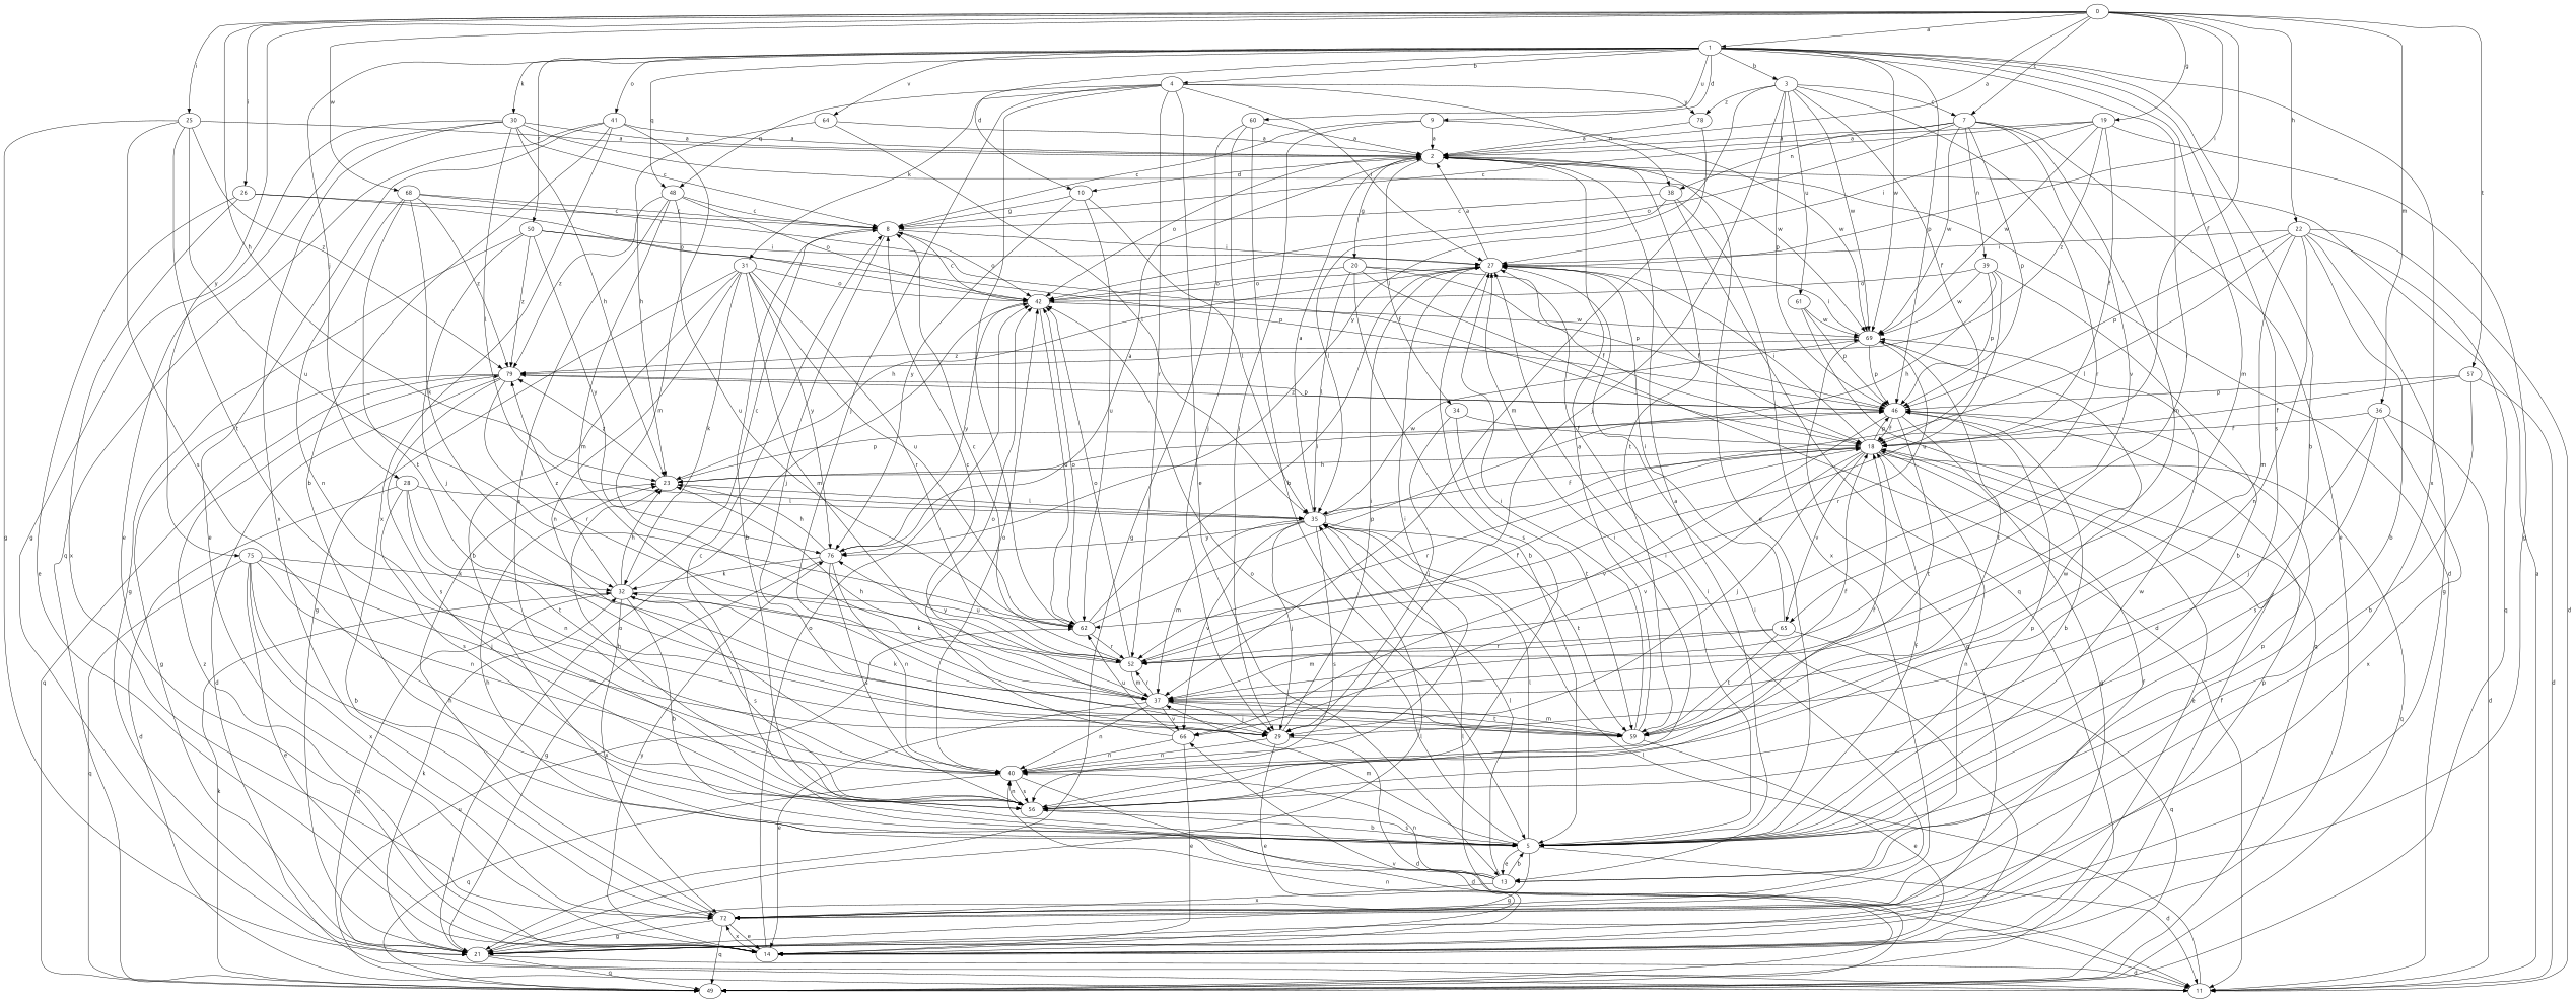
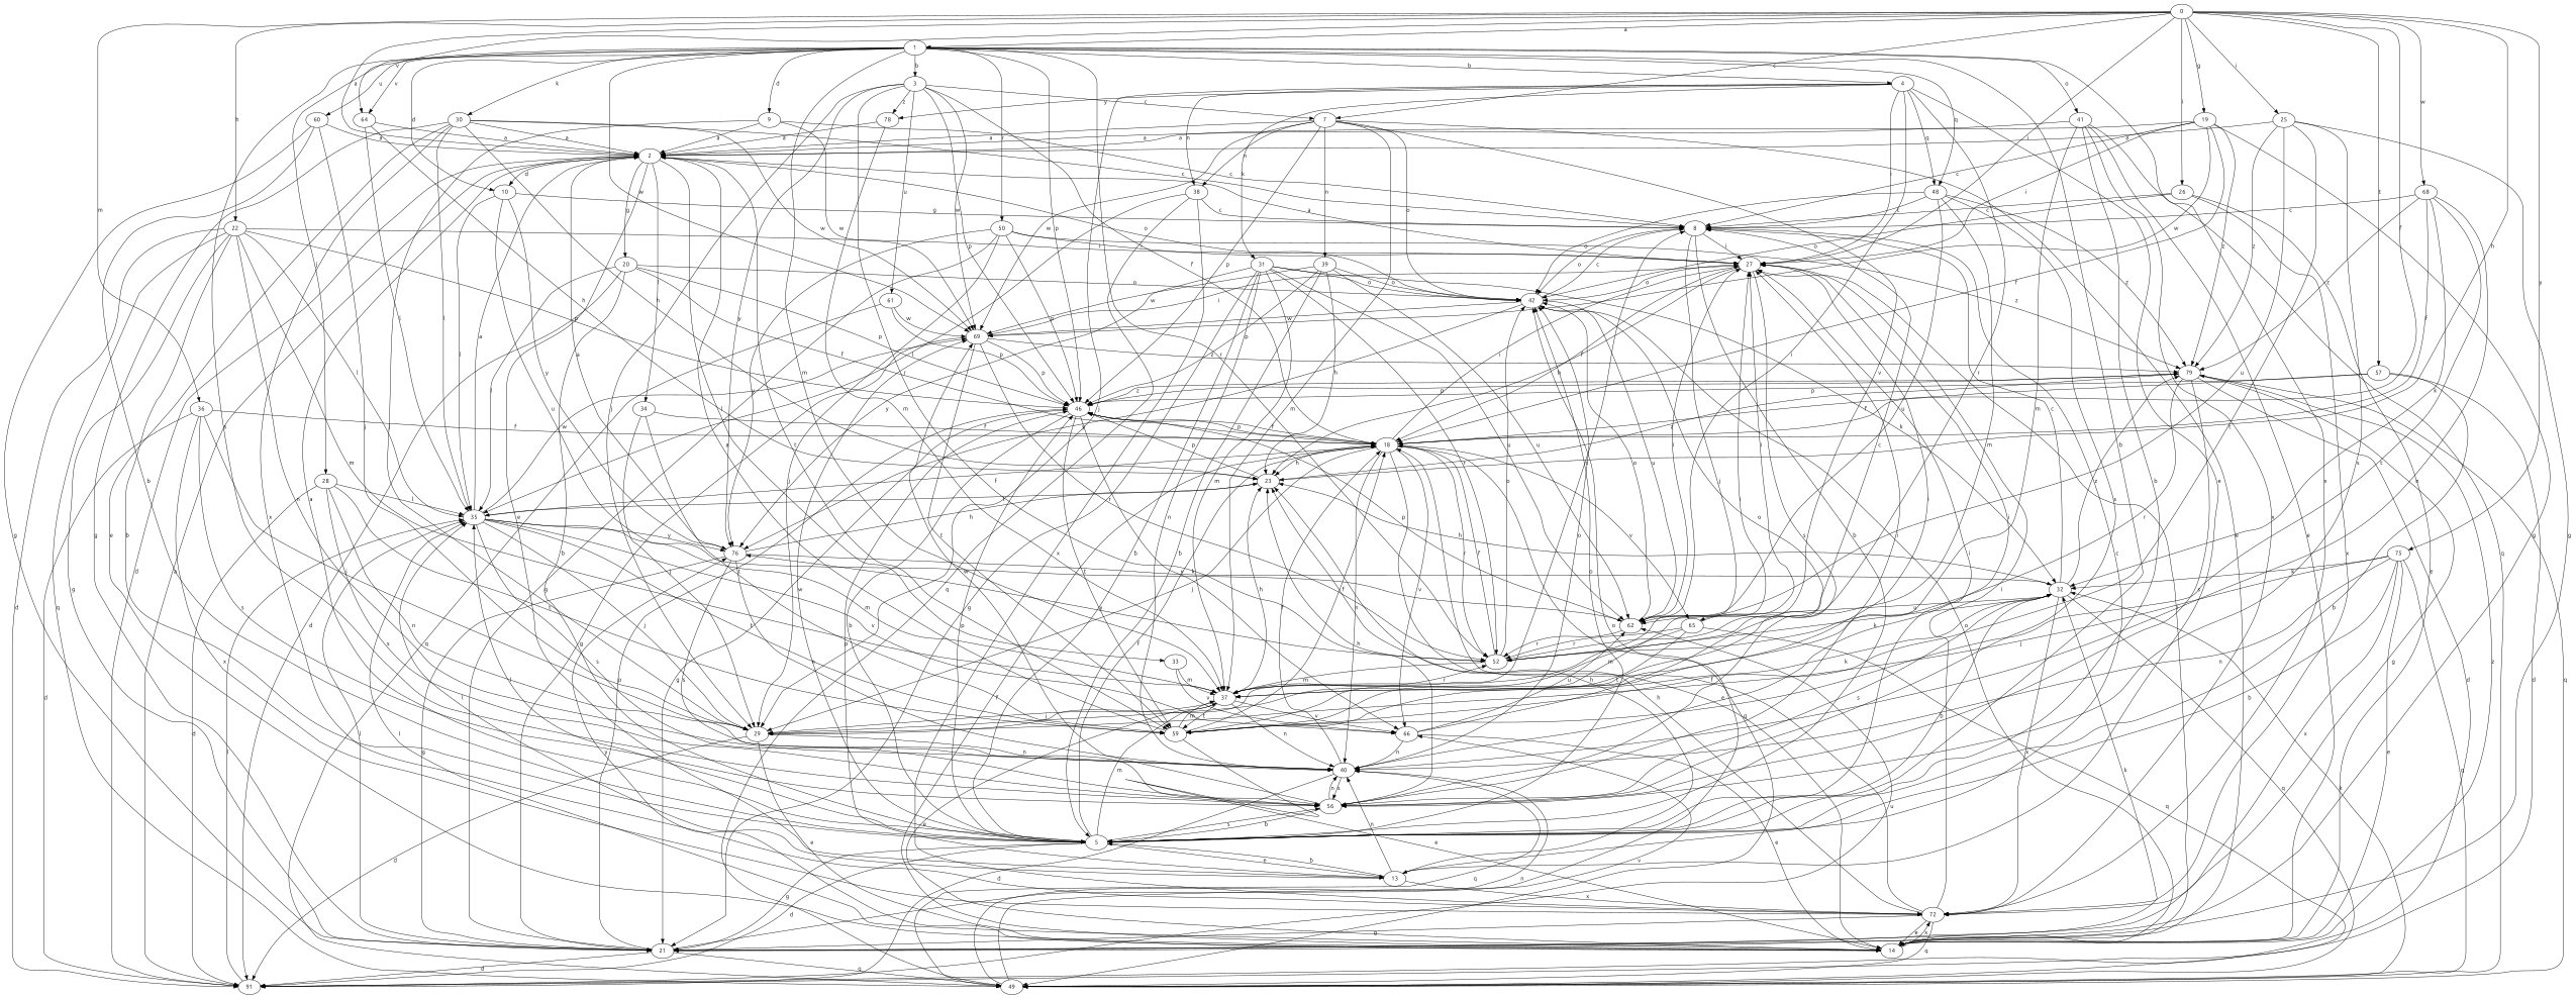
  strict digraph {
    fontname=Ubuntu
    node [fontname=Ubuntu]
    edge [fontname=Ubuntu]
    0
    1
    2
    7
    18
    19
    22
    23
    25
    26
    27
    36
    57
    64
    68
    75
    3
    4
    5
    9
    10
    28
    30
    37
    41
    46
    48
    50
    52
    56
    60
    69
    72
-   11
+   11 [label=91]
    13
    20
+   33
    34
    42
    59
    38
    14
    39
    65
    29
    40
    49
    66
    21
    8
    79
    35
    62
    32
    61
    76
    78
    31
    0 -> 1 [label=a]
    0 -> 2 [label=a]
    0 -> 7 [label=c]
    0 -> 18 [label=f]
    0 -> 19 [label=g]
    0 -> 22 [label=h]
    0 -> 23 [label=h]
    0 -> 25 [label=i]
    0 -> 26 [label=i]
    0 -> 27 [label=i]
    0 -> 36 [label=m]
    0 -> 57 [label=t]
+   0 -> 64 [label=v]
    0 -> 68 [label=w]
    0 -> 75 [label=y]
    1 -> 64 [label=v]
    1 -> 3 [label=b]
    1 -> 4 [label=b]
    1 -> 5 [label=b]
    1 -> 9 [label=d]
    1 -> 10 [label=d]
    1 -> 28 [label=j]
    1 -> 30 [label=k]
    1 -> 37 [label=m]
    1 -> 41 [label=o]
    1 -> 46 [label=p]
    1 -> 48 [label=q]
    1 -> 50 [label=r]
    1 -> 52 [label=r]
    1 -> 56 [label=s]
    1 -> 60 [label=u]
    1 -> 69 [label=w]
    1 -> 72 [label=x]
    2 -> 10 [label=d]
    2 -> 11 [label=d]
    2 -> 13 [label=e]
    2 -> 20 [label=g]
+   2 -> 33 [label=l]
    2 -> 34 [label=l]
    2 -> 42 [label=o]
    2 -> 59 [label=t]
    7 -> 2 [label=a]
    7 -> 37 [label=m]
    7 -> 46 [label=p]
    7 -> 69 [label=w]
    7 -> 42 [label=o]
    7 -> 38 [label=n]
    7 -> 14 [label=e]
    7 -> 39 [label=n]
    7 -> 65 [label=v]
    18 -> 23 [label=h]
    18 -> 27 [label=i]
    18 -> 46 [label=p]
    18 -> 52 [label=r]
    18 -> 14 [label=e]
    18 -> 65 [label=v]
    18 -> 29 [label=j]
-   18 -> 13 [label=n]
+   18 -> 40 [label=n]
    18 -> 49 [label=q]
    18 -> 66 [label=v]
    19 -> 2 [label=a]
    19 -> 18 [label=f]
    19 -> 27 [label=i]
    19 -> 69 [label=w]
    19 -> 21 [label=g]
    19 -> 8 [label=c]
    19 -> 79 [label=z]
    22 -> 27 [label=i]
    22 -> 5 [label=b]
    22 -> 37 [label=m]
    22 -> 46 [label=p]
    22 -> 11 [label=d]
    22 -> 40 [label=n]
    22 -> 49 [label=q]
    22 -> 21 [label=g]
    22 -> 35 [label=l]
    23 -> 46 [label=p]
    23 -> 79 [label=z]
    23 -> 35 [label=l]
    25 -> 2 [label=a]
    25 -> 56 [label=s]
    25 -> 59 [label=t]
    25 -> 21 [label=g]
    25 -> 79 [label=z]
    25 -> 62 [label=u]
    26 -> 72 [label=x]
    26 -> 42 [label=o]
    26 -> 14 [label=e]
    26 -> 8 [label=c]
    27 -> 2 [label=a]
    27 -> 18 [label=f]
    27 -> 23 [label=h]
    27 -> 56 [label=s]
    27 -> 42 [label=o]
    36 -> 18 [label=f]
    36 -> 56 [label=s]
    36 -> 72 [label=x]
    36 -> 11 [label=d]
    36 -> 29 [label=j]
    57 -> 18 [label=f]
    57 -> 5 [label=b]
    57 -> 46 [label=p]
    57 -> 11 [label=d]
    64 -> 2 [label=a]
    64 -> 23 [label=h]
    64 -> 35 [label=l]
    68 -> 18 [label=f]
    68 -> 59 [label=t]
    68 -> 40 [label=n]
    68 -> 8 [label=c]
    68 -> 79 [label=z]
    68 -> 32 [label=k]
    75 -> 5 [label=b]
    75 -> 72 [label=x]
    75 -> 14 [label=e]
    75 -> 29 [label=j]
    75 -> 40 [label=n]
    75 -> 49 [label=q]
    75 -> 32 [label=k]
    3 -> 7 [label=c]
    3 -> 18 [label=f]
    3 -> 46 [label=p]
    3 -> 52 [label=r]
    3 -> 69 [label=w]
    3 -> 29 [label=j]
    3 -> 61 [label=u]
    3 -> 76 [label=y]
    3 -> 78 [label=z]
    4 -> 27 [label=i]
    4 -> 48 [label=q]
    4 -> 52 [label=r]
    4 -> 13 [label=e]
    4 -> 38 [label=n]
    4 -> 29 [label=j]
    4 -> 62 [label=i]
    4 -> 78 [label=y]
    4 -> 31 [label=k]
    5 -> 2 [label=a]
    5 -> 18 [label=f]
    5 -> 27 [label=i]
    5 -> 37 [label=m]
    5 -> 46 [label=p]
    5 -> 56 [label=s]
    5 -> 69 [label=w]
    5 -> 11 [label=d]
    5 -> 13 [label=e]
    5 -> 42 [label=o]
    5 -> 21 [label=g]
    5 -> 35 [label=l]
    9 -> 2 [label=a]
    9 -> 69 [label=w]
    9 -> 29 [label=j]
    9 -> 8 [label=c]
    10 -> 8 [label=g]
    10 -> 35 [label=l]
    10 -> 62 [label=u]
    10 -> 76 [label=y]
    28 -> 56 [label=s]
    28 -> 11 [label=d]
    28 -> 59 [label=t]
    28 -> 40 [label=n]
    28 -> 35 [label=l]
    30 -> 2 [label=a]
    30 -> 23 [label=h]
    30 -> 69 [label=w]
    30 -> 72 [label=x]
    30 -> 14 [label=e]
    30 -> 21 [label=g]
    30 -> 8 [label=c]
    30 -> 35 [label=l]
    37 -> 23 [label=h]
    37 -> 52 [label=r]
    37 -> 59 [label=t]
    37 -> 14 [label=e]
    37 -> 29 [label=j]
    37 -> 40 [label=n]
    37 -> 66 [label=v]
    37 -> 8 [label=c]
    41 -> 2 [label=a]
    41 -> 5 [label=b]
    41 -> 37 [label=m]
    41 -> 72 [label=x]
    41 -> 14 [label=e]
    41 -> 49 [label=q]
    46 -> 18 [label=f]
    46 -> 5 [label=b]
    46 -> 59 [label=t]
    46 -> 66 [label=v]
    46 -> 21 [label=g]
    46 -> 79 [label=z]
    48 -> 37 [label=m]
    48 -> 56 [label=s]
    48 -> 42 [label=o]
    48 -> 8 [label=c]
    48 -> 79 [label=z]
    48 -> 62 [label=u]
    50 -> 27 [label=i]
    50 -> 46 [label=p]
    50 -> 29 [label=j]
    50 -> 21 [label=g]
    50 -> 79 [label=z]
    50 -> 76 [label=y]
    52 -> 18 [label=f]
    52 -> 37 [label=m]
    52 -> 42 [label=o]
    52 -> 8 [label=c]
    52 -> 32 [label=k]
    52 -> 76 [label=y]
    56 -> 23 [label=h]
    56 -> 27 [label=i]
    56 -> 5 [label=b]
    56 -> 69 [label=w]
    56 -> 40 [label=n]
    60 -> 2 [label=a]
    60 -> 5 [label=b]
    60 -> 29 [label=j]
    60 -> 21 [label=g]
    69 -> 27 [label=i]
    69 -> 46 [label=p]
    69 -> 52 [label=r]
    69 -> 59 [label=t]
    69 -> 21 [label=g]
    69 -> 79 [label=z]
    72 -> 18 [label=f]
    72 -> 23 [label=h]
    72 -> 27 [label=i]
    72 -> 14 [label=e]
    72 -> 49 [label=q]
    72 -> 21 [label=g]
    11 -> 2 [label=a]
    11 -> 35 [label=l]
    11 -> 62 [label=u]
    13 -> 23 [label=h]
    13 -> 5 [label=b]
    13 -> 46 [label=p]
    13 -> 72 [label=x]
    13 -> 40 [label=n]
    13 -> 8 [label=c]
    13 -> 35 [label=l]
    20 -> 18 [label=f]
    20 -> 5 [label=b]
    20 -> 46 [label=p]
    20 -> 11 [label=d]
    20 -> 42 [label=o]
    20 -> 35 [label=l]
+   33 -> 37 [label=m]
+   33 -> 66 [label=v]
    34 -> 18 [label=f]
    34 -> 59 [label=t]
    34 -> 29 [label=j]
    42 -> 69 [label=w]
    42 -> 8 [label=c]
    42 -> 62 [label=u]
    42 -> 76 [label=y]
    59 -> 2 [label=a]
    59 -> 18 [label=f]
    59 -> 27 [label=i]
    59 -> 37 [label=m]
    59 -> 14 [label=e]
    59 -> 32 [label=k]
    38 -> 72 [label=x]
    38 -> 49 [label=q]
    38 -> 8 [label=c]
    38 -> 35 [label=l]
    14 -> 18 [label=f]
    14 -> 27 [label=i]
    14 -> 72 [label=x]
    14 -> 42 [label=o]
    14 -> 79 [label=z]
    14 -> 35 [label=l]
    14 -> 76 [label=y]
    39 -> 23 [label=h]
    39 -> 5 [label=b]
    39 -> 46 [label=p]
    39 -> 69 [label=w]
    39 -> 42 [label=o]
    39 -> 62 [label=u]
    65 -> 27 [label=i]
    65 -> 37 [label=m]
    65 -> 52 [label=r]
    65 -> 59 [label=t]
    65 -> 49 [label=q]
    29 -> 27 [label=i]
    29 -> 11 [label=d]
    29 -> 14 [label=e]
    29 -> 40 [label=n]
    40 -> 18 [label=f]
    40 -> 27 [label=i]
    40 -> 56 [label=s]
    40 -> 11 [label=d]
    40 -> 42 [label=o]
    40 -> 49 [label=q]
    49 -> 40 [label=n]
    49 -> 66 [label=v]
    49 -> 32 [label=k]
    66 -> 42 [label=o]
    66 -> 14 [label=e]
    66 -> 40 [label=n]
    66 -> 62 [label=u]
    21 -> 46 [label=p]
    21 -> 11 [label=d]
    21 -> 42 [label=o]
    21 -> 49 [label=q]
    21 -> 35 [label=l]
    21 -> 32 [label=k]
    8 -> 27 [label=i]
    8 -> 5 [label=b]
    8 -> 42 [label=o]
    8 -> 29 [label=j]
    79 -> 46 [label=p]
    79 -> 52 [label=r]
    79 -> 56 [label=s]
    79 -> 11 [label=d]
    79 -> 49 [label=q]
    79 -> 21 [label=g]
    35 -> 2 [label=a]
    35 -> 18 [label=f]
    35 -> 37 [label=m]
    35 -> 56 [label=s]
    35 -> 69 [label=w]
    35 -> 59 [label=t]
    35 -> 29 [label=j]
    35 -> 66 [label=v]
    35 -> 76 [label=y]
    62 -> 27 [label=i]
    62 -> 46 [label=p]
    62 -> 52 [label=r]
    62 -> 42 [label=o]
    32 -> 23 [label=h]
    32 -> 5 [label=b]
    32 -> 56 [label=s]
    32 -> 72 [label=x]
    32 -> 49 [label=q]
    32 -> 8 [label=c]
    32 -> 79 [label=z]
    32 -> 62 [label=u]
    61 -> 46 [label=p]
    61 -> 69 [label=w]
    61 -> 49 [label=q]
    76 -> 2 [label=a]
    76 -> 23 [label=h]
    76 -> 56 [label=s]
    76 -> 40 [label=n]
    76 -> 21 [label=g]
    76 -> 32 [label=k]
    78 -> 2 [label=a]
    78 -> 37 [label=m]
    31 -> 5 [label=b]
    31 -> 37 [label=m]
    31 -> 52 [label=r]
    31 -> 42 [label=o]
    31 -> 40 [label=n]
    31 -> 21 [label=g]
    31 -> 62 [label=u]
    31 -> 32 [label=k]
    31 -> 76 [label=y]
  }
